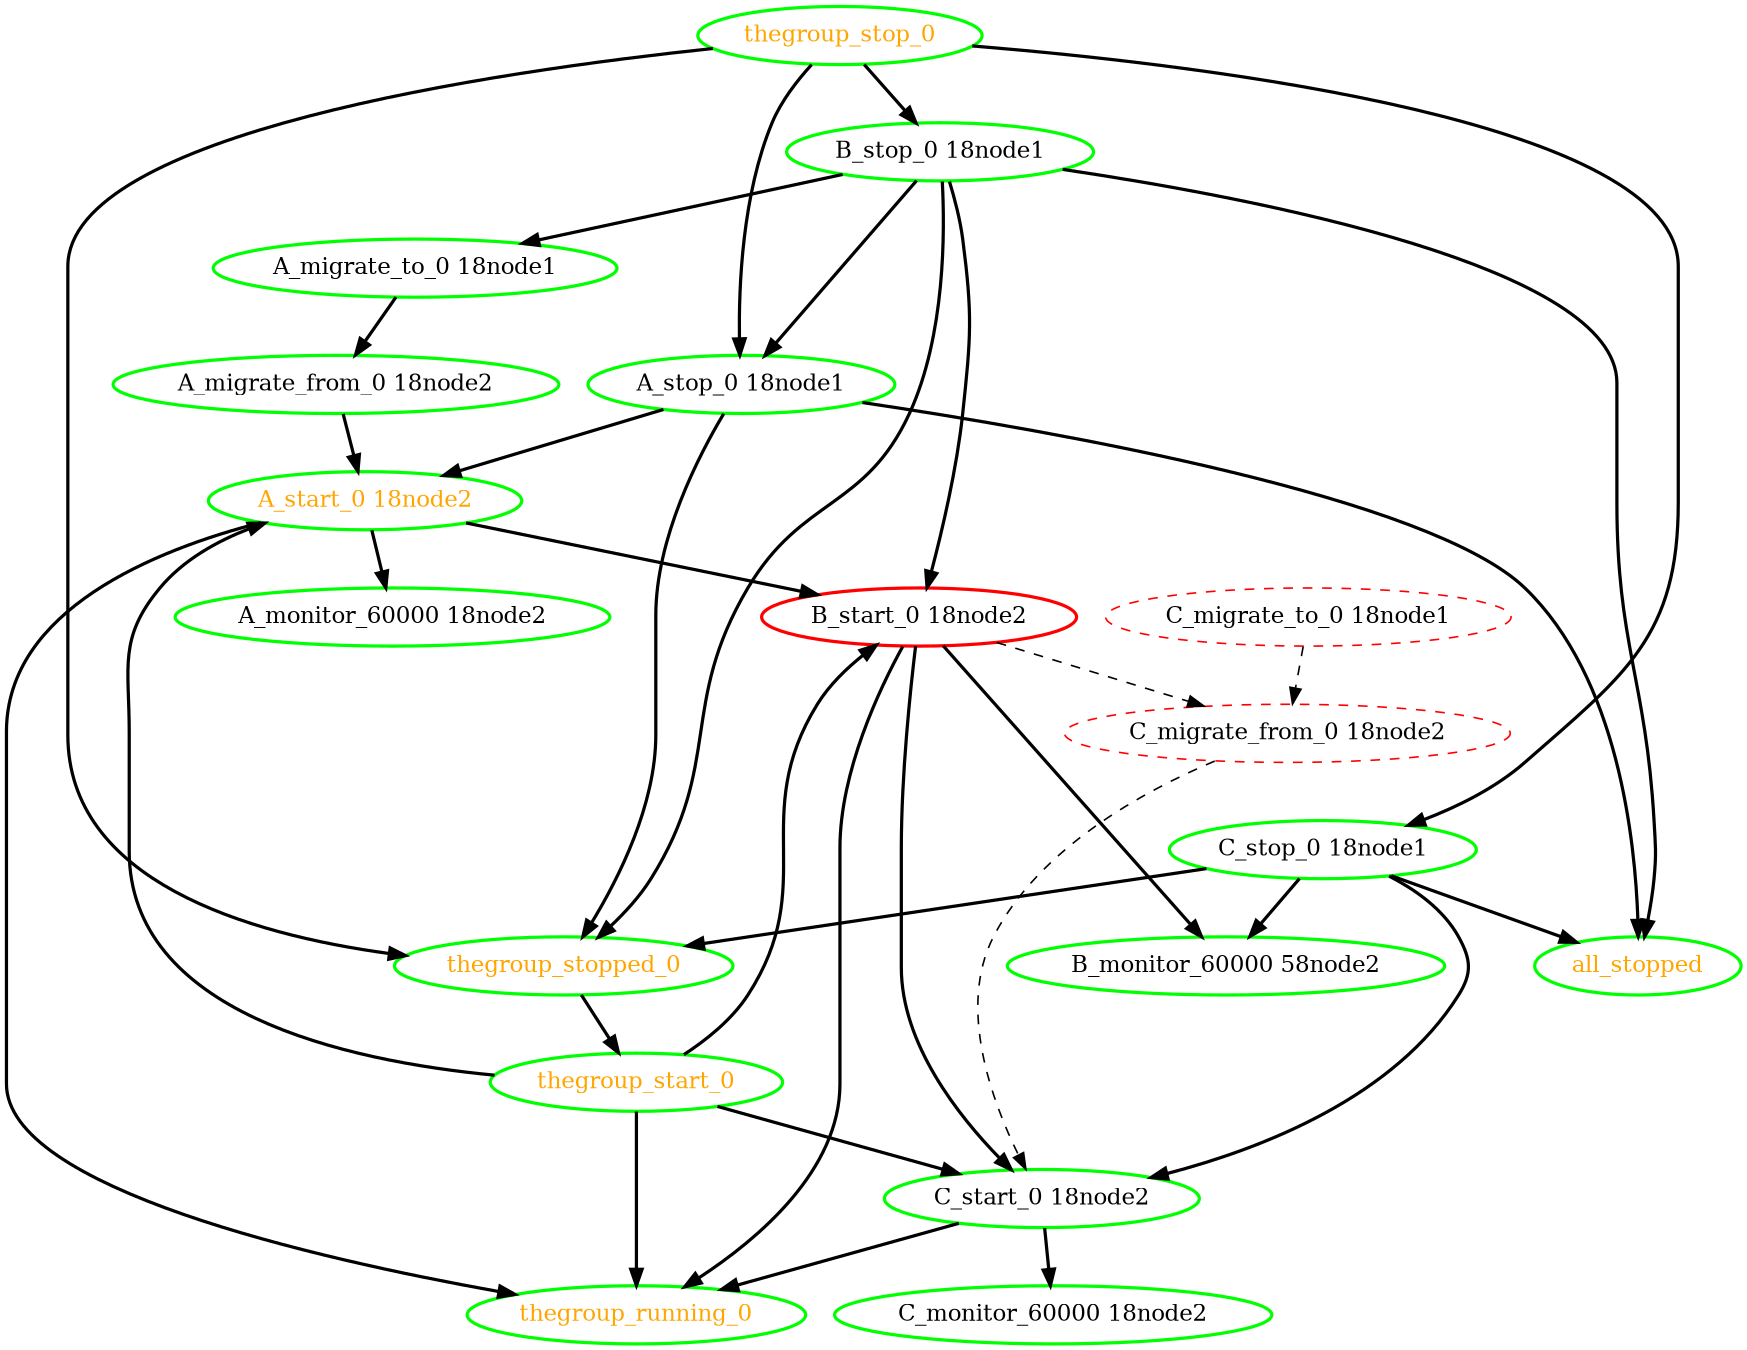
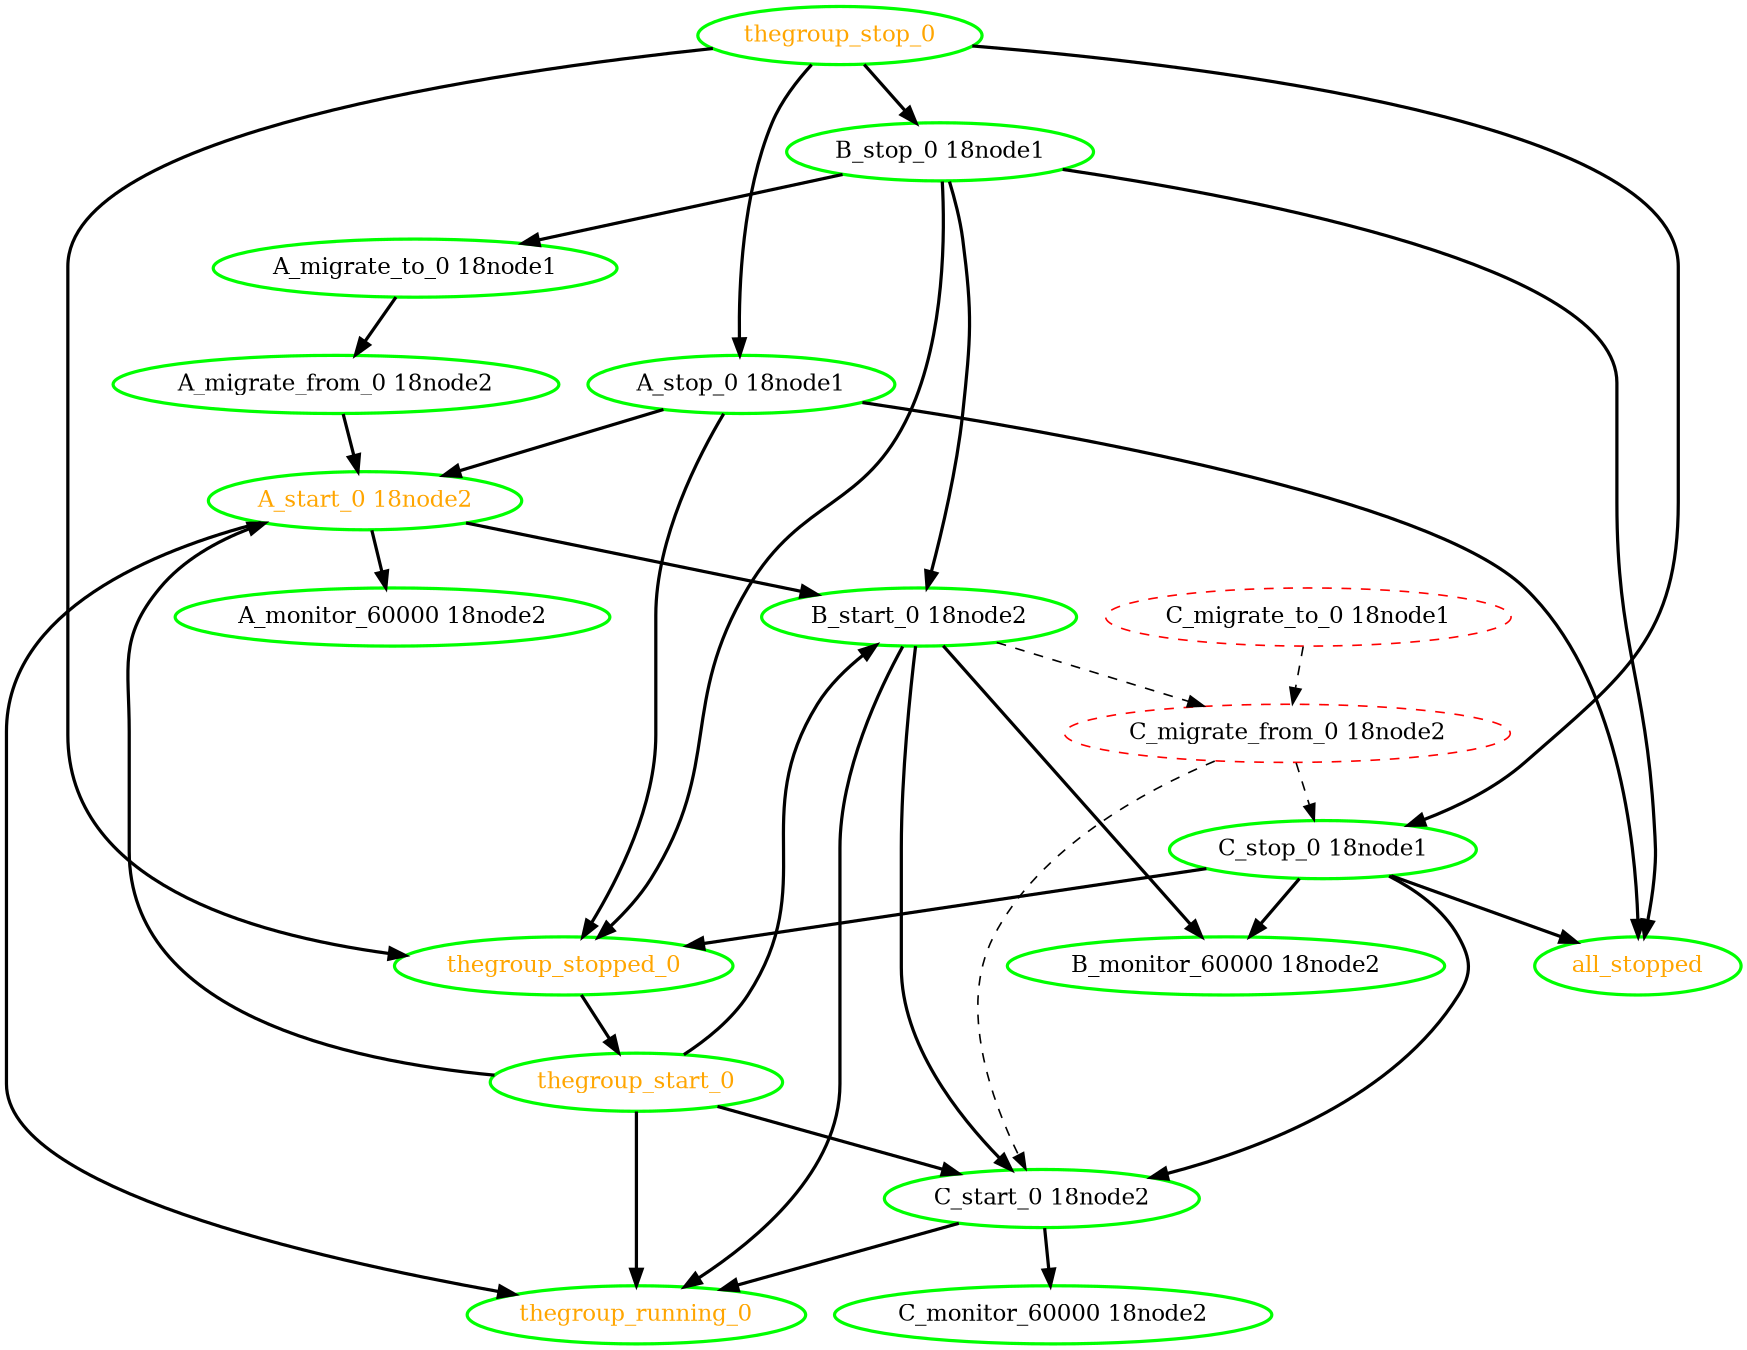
  digraph {
    node [color=green fontcolor=black style=bold]
    edge [style=bold]
    "A_start_0 18node2" [fontcolor=orange]
    "A_migrate_from_0 18node2"
    "A_monitor_60000 18node2"
-   "B_start_0 18node2" [color=red]
+   "B_start_0 18node2"
    thegroup_running_0 [fontcolor=orange]
    "A_stop_0 18node1"
    all_stopped [fontcolor=orange]
    thegroup_stopped_0 [fontcolor=orange]
-   "B_monitor_60000 18node2" [label="B_monitor_60000 58node2"]
+   "B_monitor_60000 18node2"
    "C_start_0 18node2"
    "C_migrate_from_0 18node2" [color=red style=dashed]
    thegroup_start_0 [fontcolor=orange]
    "A_migrate_to_0 18node1"
    "C_migrate_to_0 18node1" [color=red style=dashed]
    "C_monitor_60000 18node2"
    "C_stop_0 18node1"
    "B_stop_0 18node1"
    thegroup_stop_0 [fontcolor=orange]
    "A_start_0 18node2" -> "A_monitor_60000 18node2"
    "A_start_0 18node2" -> "B_start_0 18node2"
    "A_start_0 18node2" -> thegroup_running_0
    "A_migrate_from_0 18node2" -> "A_start_0 18node2"
    "B_start_0 18node2" -> thegroup_running_0
    "B_start_0 18node2" -> "B_monitor_60000 18node2"
    "B_start_0 18node2" -> "C_start_0 18node2"
    "B_start_0 18node2" -> "C_migrate_from_0 18node2" [style=dashed]
    "A_stop_0 18node1" -> "A_start_0 18node2"
    "A_stop_0 18node1" -> all_stopped
    "A_stop_0 18node1" -> thegroup_stopped_0
    thegroup_stopped_0 -> thegroup_start_0
    "C_start_0 18node2" -> thegroup_running_0
    "C_start_0 18node2" -> "C_monitor_60000 18node2"
    "C_migrate_from_0 18node2" -> "C_start_0 18node2" [style=dashed]
+   "C_migrate_from_0 18node2" -> "C_stop_0 18node1" [style=dashed]
    thegroup_start_0 -> "A_start_0 18node2"
    thegroup_start_0 -> "B_start_0 18node2"
    thegroup_start_0 -> thegroup_running_0
    thegroup_start_0 -> "C_start_0 18node2"
    "A_migrate_to_0 18node1" -> "A_migrate_from_0 18node2"
    "C_migrate_to_0 18node1" -> "C_migrate_from_0 18node2" [style=dashed]
    "C_stop_0 18node1" -> all_stopped
    "C_stop_0 18node1" -> thegroup_stopped_0
    "C_stop_0 18node1" -> "B_monitor_60000 18node2"
    "C_stop_0 18node1" -> "C_start_0 18node2"
    "B_stop_0 18node1" -> "B_start_0 18node2"
-   "B_stop_0 18node1" -> "A_stop_0 18node1"
    "B_stop_0 18node1" -> all_stopped
    "B_stop_0 18node1" -> thegroup_stopped_0
    "B_stop_0 18node1" -> "A_migrate_to_0 18node1"
    thegroup_stop_0 -> "A_stop_0 18node1"
    thegroup_stop_0 -> thegroup_stopped_0
    thegroup_stop_0 -> "C_stop_0 18node1"
    thegroup_stop_0 -> "B_stop_0 18node1"
  }
